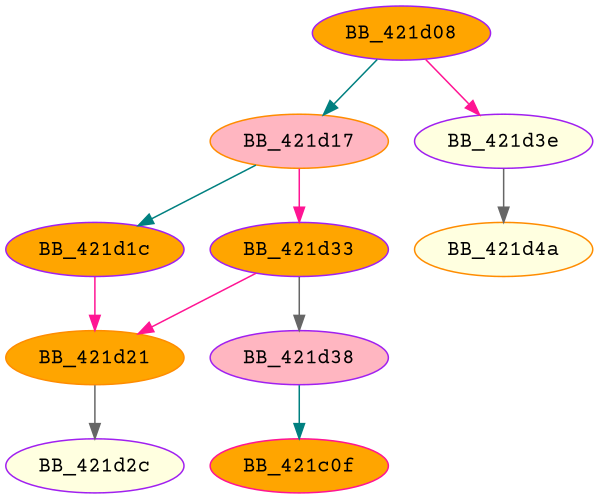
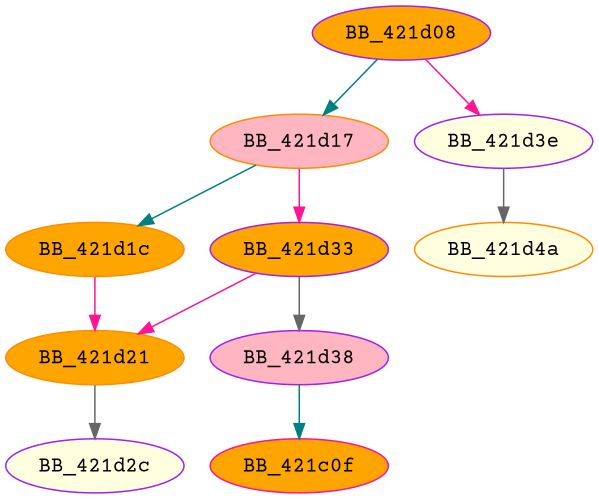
  digraph {
    fontname="Courier Prime"
    node [color=purple fillcolor=orange fontname="Courier Prime" style=filled]
    edge [color=deeppink fontname="Courier Prime"]
    BB_421d17 [color=darkorange fillcolor=lightpink]
    BB_421d08
    BB_421d3e [fillcolor=lightyellow]
-   BB_421d1c
+   BB_421d1c [color=darkorange]
    BB_421d33
    BB_421d4a [color=darkorange fillcolor=lightyellow]
    BB_421d21 [color=darkorange]
    BB_421d38 [fillcolor=lightpink]
    BB_421d2c [fillcolor=lightyellow]
    BB_421c0f [color=deeppink]
    BB_421d17 -> BB_421d1c [color=teal]
    BB_421d17 -> BB_421d33
    BB_421d08 -> BB_421d17 [color=teal]
    BB_421d08 -> BB_421d3e
    BB_421d3e -> BB_421d4a [color=gray40]
    BB_421d1c -> BB_421d21
    BB_421d33 -> BB_421d21
    BB_421d33 -> BB_421d38 [color=gray40]
    BB_421d21 -> BB_421d2c [color=gray40]
    BB_421d38 -> BB_421c0f [color=teal]
  }
